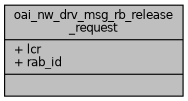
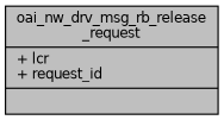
  digraph {
-   n1 [color=black fillcolor=grey75 fontcolor=black fontname=Helvetica fontsize=10 height=0.2 label="{oai_nw_drv_msg_rb_release\l_request\n|+ lcr\l+ rab_id\l|}" shape=record style=filled width=0.4]
+   n1 [color=black fillcolor=grey75 fontcolor=black fontname=Helvetica fontsize=10 height=0.2 label="{oai_nw_drv_msg_rb_release\l_request\n|+ lcr\l+ request_id\l|}" shape=record style=filled width=0.4]
  }
